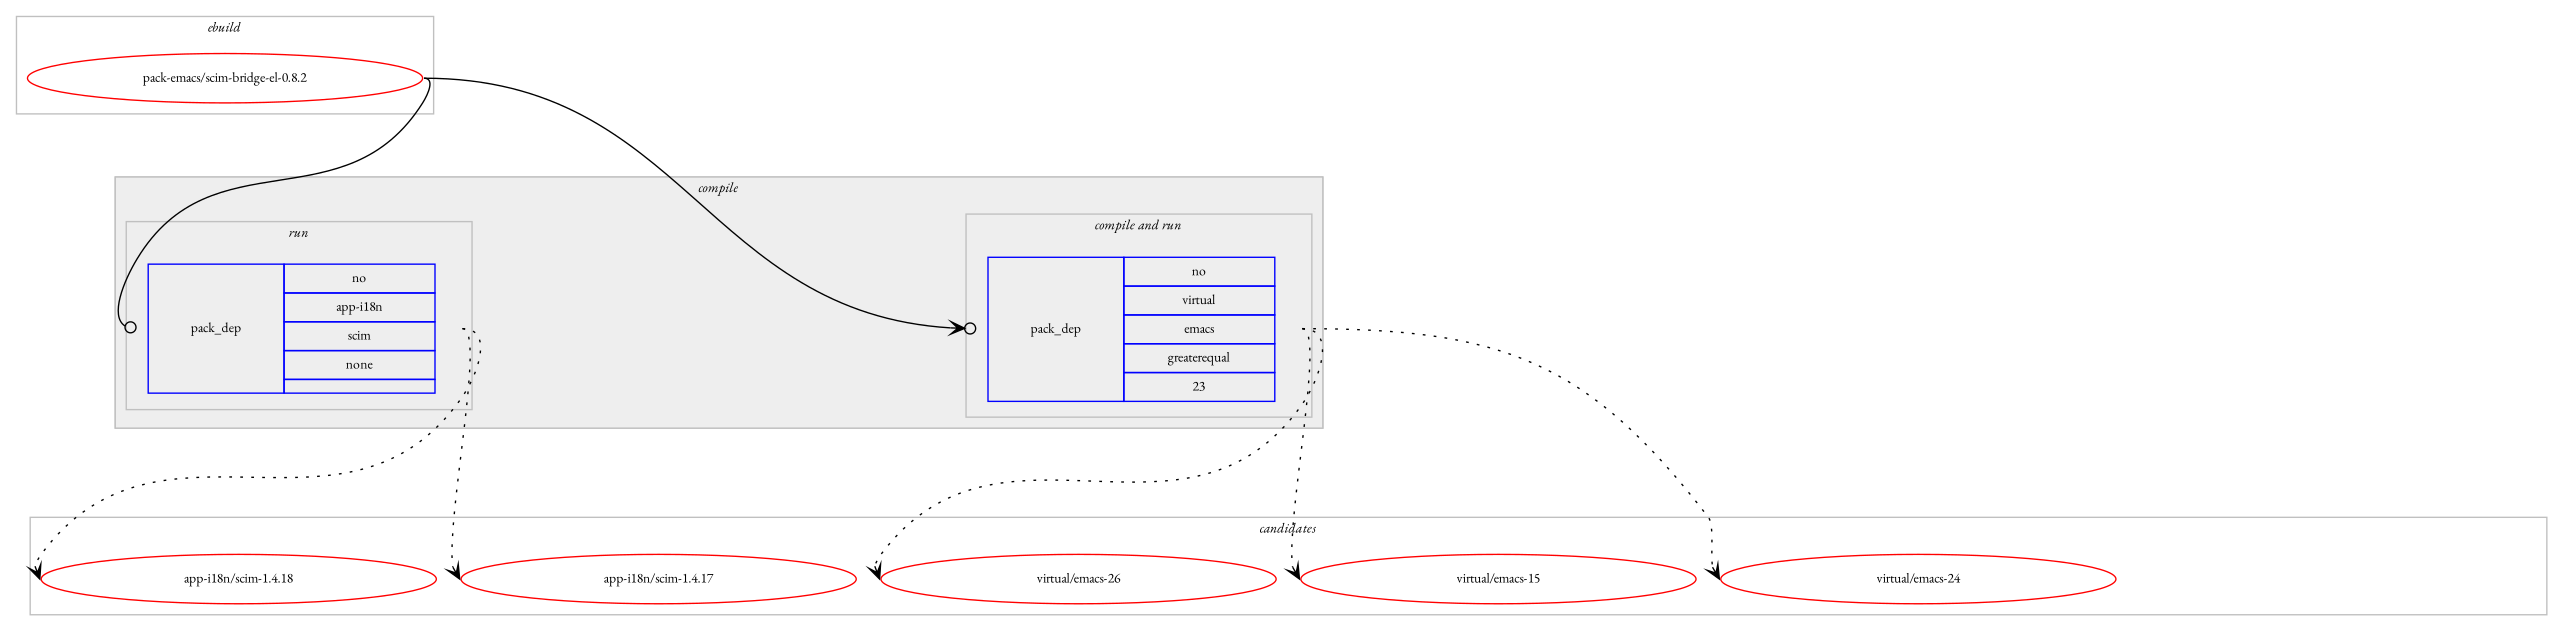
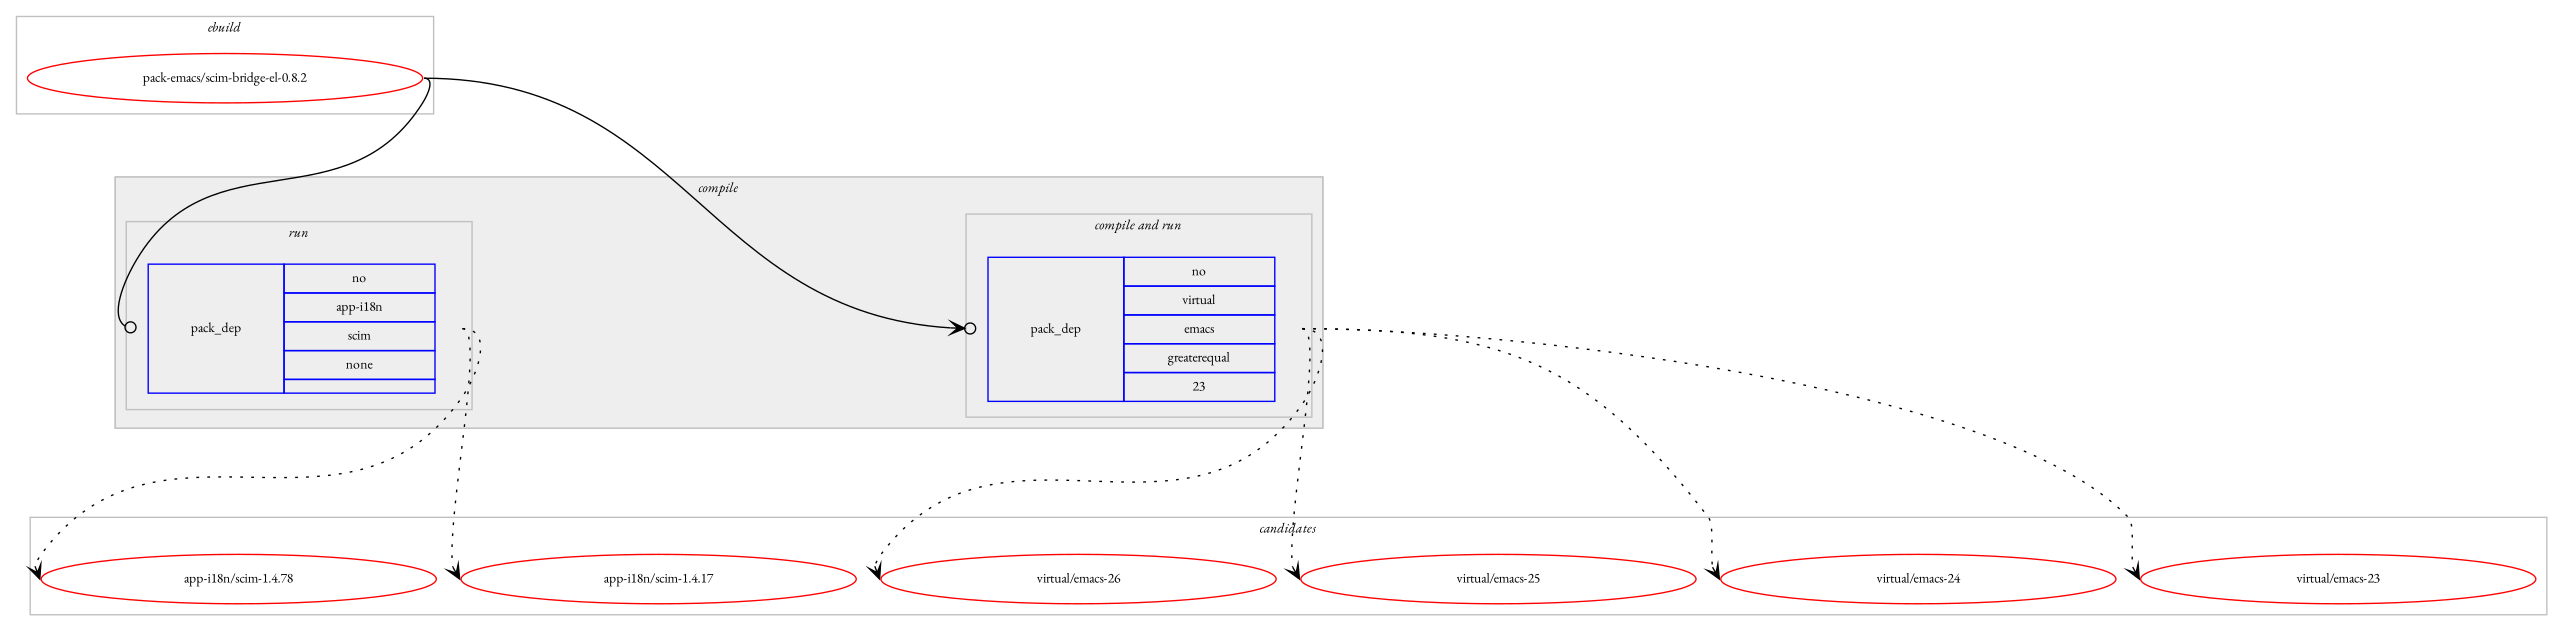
  digraph {
    compound=true
    concentrate=true
    fontname="EB Garamond"
    fontsize=10
    newrank=true
    rankdir=TB
    ranksep=1.5
    node [color=red fontname="EB Garamond" fontsize=10]
    edge [arrowhead=vee fontname="EB Garamond" headport=w style=dotted tailport=e weight=100]
    n1 [label="pack-emacs/scim-bridge-el-0.8.2" width=4]
    n2 [color=blue label=<<TABLE BORDER="0" CELLBORDER="1" CELLSPACING="0" CELLPADDING="4" WIDTH="220"><TR><TD ROWSPAN="6" CELLPADDING="30">pack_dep</TD></TR><TR><TD WIDTH="110">no</TD></TR><TR><TD>virtual</TD></TR><TR><TD>emacs</TD></TR><TR><TD>greaterequal</TD></TR><TR><TD>23</TD></TR></TABLE>> shape=none]
    n3 [color=blue label=<<TABLE BORDER="0" CELLBORDER="1" CELLSPACING="0" CELLPADDING="4" WIDTH="220"><TR><TD ROWSPAN="6" CELLPADDING="30">pack_dep</TD></TR><TR><TD WIDTH="110">no</TD></TR><TR><TD>app-i18n</TD></TR><TR><TD>scim</TD></TR><TR><TD>none</TD></TR><TR><TD></TD></TR></TABLE>> shape=none]
+   n4 [label="virtual/emacs-23" width=4]
    n5 [label="virtual/emacs-24" width=4]
-   n6 [label="virtual/emacs-15" width=4]
+   n6 [label="virtual/emacs-25" width=4]
    n7 [label="virtual/emacs-26" width=4]
    n8 [label="app-i18n/scim-1.4.17" width=4]
-   n9 [label="app-i18n/scim-1.4.18" width=4]
+   n9 [label="app-i18n/scim-1.4.78" width=4]
    subgraph cluster_1 {
      color=gray
      label=<<i>ebuild</i>>
      rank=same
      n1
    }
    subgraph cluster_2 {
      color=gray
      label=<<i>dependencies</i>>
      subgraph cluster_3 {
        color=gray
        fillcolor="#eeeeee"
        label=<<i>compile</i>>
        style=filled
      }
      subgraph cluster_4 {
        color=gray
        fillcolor="#eeeeee"
        label=<<i>compile and run</i>>
        style=filled
        subgraph sub_5 {
          color=gray
          fillcolor="#eeeeee"
          label=<<i>compile and run</i>>
          style=filled
          n2
        }
      }
      subgraph cluster_6 {
        color=gray
        fillcolor="#eeeeee"
        label=<<i>run</i>>
        style=filled
        subgraph sub_7 {
          color=gray
          fillcolor="#eeeeee"
          label=<<i>run</i>>
          style=filled
          n3
        }
      }
    }
    subgraph cluster_8 {
      color=gray
      label=<<i>candidates</i>>
      rank=same
      subgraph sub_9 {
        color=black
        label=<<i>candidates</i>>
        nodesep=1
        rank=same
+       n4
        n5
        n6
        n7
      }
      subgraph sub_10 {
        color=black
        label=<<i>candidates</i>>
        nodesep=1
        rank=same
        n8
        n9
      }
    }
    n1 -> n2 [arrowhead=odotvee style=solid weight=20]
    n1 -> n3 [arrowhead=odot style=solid weight=20]
+   n2 -> n4
    n2 -> n5
    n2 -> n6
    n2 -> n7
    n3 -> n8
    n3 -> n9
  }
